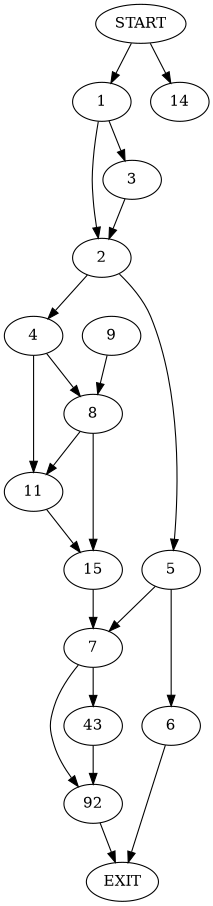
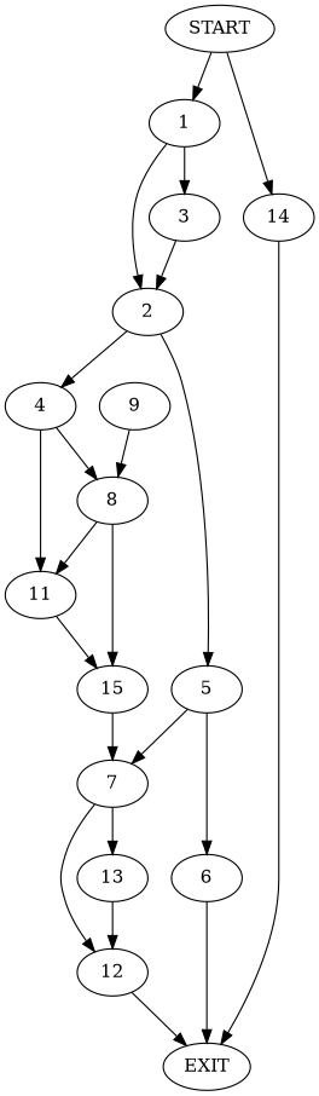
  digraph {
    n1 [label=START]
    1
    14
    2
    3
    n6 [label=EXIT]
    4
    5
    8
    11
    6
    7
    n13 [label=15]
    9
-   12 [label=92]
-   13 [label=43]
+   12
+   13
    n1 -> 1
    n1 -> 14
    1 -> 2
    1 -> 3
+   14 -> n6
    2 -> 4
    2 -> 5
    3 -> 2
    4 -> 8
    4 -> 11
    5 -> 6
    5 -> 7
    8 -> 11
    8 -> n13
    11 -> n13
    6 -> n6
    7 -> 12
    7 -> 13
    n13 -> 7
    9 -> 8
    12 -> n6
    13 -> 12
  }
